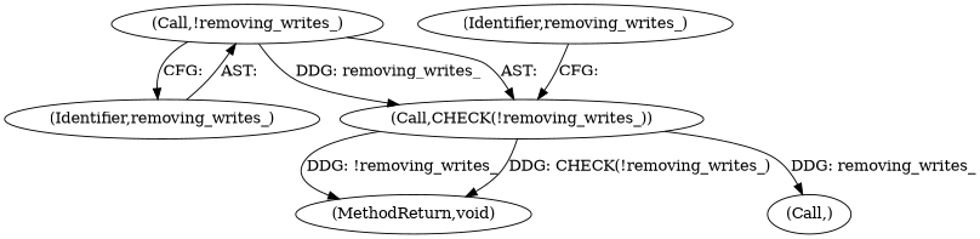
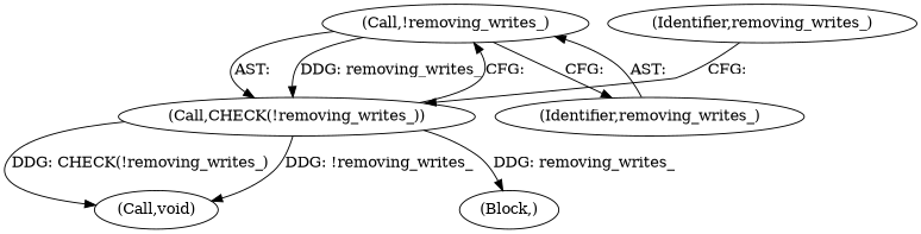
  digraph {
    n1 [label="(Call,!removing_writes_)"]
    n2 [label="(Call,CHECK(!removing_writes_))"]
    n3 [label="(Identifier,removing_writes_)"]
-   n4 [label="(MethodReturn,void)"]
-   n5 [label="(Call,)"]
+   n4 [label="(Call,void)"]
+   n5 [label="(Block,)"]
    n6 [label="(Identifier,removing_writes_)"]
    n1 -> n2 [label="AST: "]
    n1 -> n2 [label="DDG: removing_writes_"]
    n1 -> n3 [label="CFG: "]
+   n2 -> n1 [label="CFG: "]
    n2 -> n4 [label="DDG: !removing_writes_"]
    n2 -> n4 [label="DDG: CHECK(!removing_writes_)"]
    n2 -> n5 [label="DDG: removing_writes_"]
    n3 -> n1 [label="AST: "]
    n6 -> n2 [label="CFG: "]
  }
